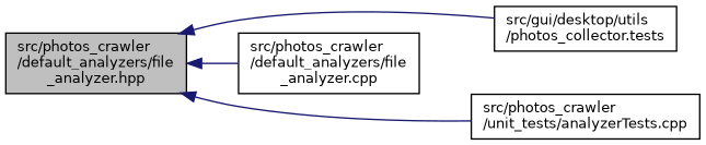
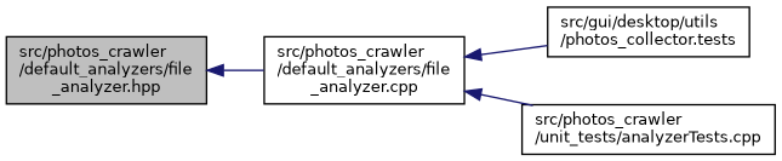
  digraph {
    rankdir=LR
    node [color=black fillcolor=white fontname=Helvetica fontsize=10 shape=record style=filled]
    edge [color=midnightblue dir=back fontname=Helvetica fontsize=10 labelfontname=Helvetica labelfontsize=10 style=solid]
    n1 [fillcolor=grey75 fontcolor=black height=0.2 label="src/photos_crawler\l/default_analyzers/file\l_analyzer.hpp" width=0.4]
    n2 [height=0.2 label="src/gui/desktop/utils\l/photos_collector.tests" width=0.4]
    n3 [height=0.2 label="src/photos_crawler\l/default_analyzers/file\l_analyzer.cpp" width=0.4]
    n4 [height=0.2 label="src/photos_crawler\l/unit_tests/analyzerTests.cpp" width=0.4]
-   n1 -> n2
+   n3 -> n2
    n1 -> n3
-   n1 -> n4
+   n3 -> n4
  }
